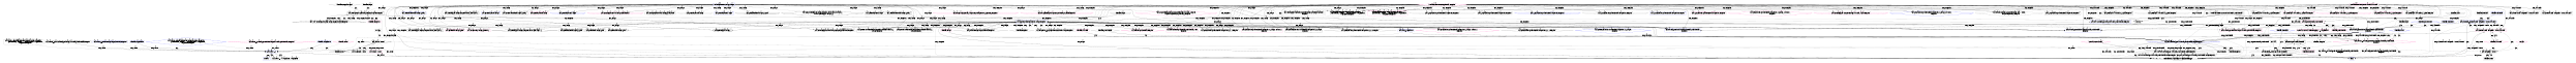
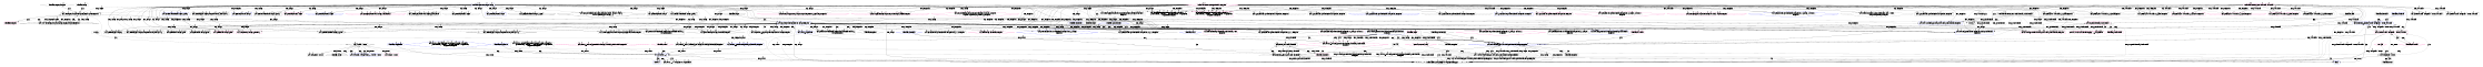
  digraph {
    node [color=deeppink shape=diamond]
    edge [style=solid]
    n1 [color=blue label="(Call,DrawPolygonPrimitive(image,clone_info,primitive_info,\n             exception))" shape=folder]
    n2 [label="(Call,status&=DrawPolygonPrimitive(image,clone_info,primitive_info,\n             exception))"]
    n3 [color=black label="(Call,DestroyDrawInfo(clone_info))" shape=folder]
    n4 [color=blue label="(Call,DrawDashPolygon(draw_info,primitive_info,image,exception))"]
    n5 [color=gray40 label="(Identifier,exception)"]
    n6 [color=black label="(MethodReturn,MagickExport MagickBooleanType)"]
    n7 [color=blue label="(Block,)" shape=cylinder]
    n8 [color=blue label="(Call,status != 0)" shape=cylinder]
    n9 [color=gray40 label="(Call,clone_info=DestroyDrawInfo(clone_info))"]
    n10 [label="(Identifier,clone_info)" shape=cylinder]
    n11 [color=gray40 label="(Call,(void) DrawDashPolygon(draw_info,primitive_info,image,exception))"]
    n12 [color=gray40 label="(Identifier,exception)" shape=cylinder]
    n13 [color=blue label="(Call,AcquireAuthenticCacheView(image,exception))" shape=folder]
    n14 [label="(Call,ReadImage(clone_info,exception))"]
    n15 [label="(Call,ReadInlineImage(clone_info,primitive_info->text,\n          exception))" shape=cylinder]
    n16 [color=black label="(Call,GetOneCacheViewVirtualPixelInfo(image_view,x,y,&target,\n            exception))" shape=cylinder]
    n17 [color=black label="(Call,SetPixelAlpha(image,ClampToQuantum(pixel.alpha),q))"]
    n18 [color=black label="(Call,GetPixelInfoPixel(image,q,&pixel))" shape=cylinder]
    n19 [color=black label="(Call,GetOneVirtualPixelInfo(image,TileVirtualPixelMethod,x,y,\n            &target,exception))" shape=folder]
    n20 [color=black label="(Call,SetPixelAlpha(image,ClampToQuantum(pixel.alpha),q))" shape=folder]
    n21 [color=gray40 label="(Call,GetCacheViewAuthenticPixels(image_view,x,y,1,1,exception))" shape=cylinder]
    n22 [color=gray40 label="(Identifier,exception)"]
    n23 [label="(Call,GetCacheViewAuthenticPixels(image_view,0,y,image->columns,1,\n              exception))" shape=folder]
    n24 [color=black label="(Call,GetPixelAlpha(image,q))" shape=folder]
    n25 [label="(Call,GetPixelInfo(image,&pixel))" shape=cylinder]
    n26 [color=gray40 label="(Call,GetCacheViewAuthenticPixels(image_view,x,y,1,1,exception))"]
    n27 [label="(Call,GetCacheViewAuthenticPixels(image_view,0,y,image->columns,1,\n              exception))"]
    n28 [color=gray40 label="(Call,image_view=AcquireAuthenticCacheView(image,exception))" shape=folder]
    n29 [color=blue label="(Call,DrawPolygonPrimitive(image,clone_info,primitive_info,\n             exception))" shape=cylinder]
    n30 [color=blue label="(Call,DrawPolygonPrimitive(image,draw_info,primitive_info,\n                exception))" shape=folder]
    n31 [label="(Call,DrawPolygonPrimitive(image,draw_info,primitive_info,exception))" shape=folder]
    n32 [label="(Call,SetGeometry(image,&geometry))" shape=folder]
    n33 [color=gray40 label="(Call,GetOneVirtualPixelInfo(image,TileVirtualPixelMethod,x,y,\n            &target,exception))" shape=cylinder]
    n34 [color=gray40 label="(Call,GetCacheViewAuthenticPixels(image_view,x,y,1,1,exception))"]
    n35 [color=gray40 label="(Call,GetPixelInfo(image,&pixel))" shape=cylinder]
    n36 [color=gray40 label="(Call,AnnotateImage(image,clone_info,exception))"]
    n37 [color=black label="(Call,GetPixelInfo(image,&pixel))" shape=folder]
    n38 [color=blue label="(Call,GetOneCacheViewVirtualPixelInfo(image_view,x,y,&target,\n            exception))"]
    n39 [color=gray40 label="(Call,SetImageAlphaChannel(image,OpaqueAlphaChannel,exception))" shape=folder]
    n40 [color=black label="(Call,SetImageColorspace(image,sRGBColorspace,exception))" shape=folder]
    n41 [color=black label="(Call,(void) SetImageColorspace(image,sRGBColorspace,exception))"]
    n42 [label="(Identifier,exception)" shape=cylinder]
    n43 [color=blue label="(MethodParameterIn,Image *image)" shape=folder]
    n44 [color=black label="(Call,SetPixelAlpha(image,ClampToQuantum(pixel.alpha),q))" shape=cylinder]
    n45 [color=blue label="(Call,GetPixelChannels(image))" shape=folder]
    n46 [color=black label="(Call,SetPixelViaPixelInfo(image,&pixel,q))" shape=folder]
    n47 [label="(Call,GetPixelChannels(image))" shape=cylinder]
    n48 [label="(Call,DrawAffineImage(image,composite_image,&affine,exception))"]
    n49 [color=blue label="(Call,GetPixelChannels(image))"]
    n50 [label="(Call,SetImageChannelMask(image,channel_mask))"]
    n51 [color=gray40 label="(Call,FloodfillPaintImage(image,draw_info,&target,x,y,\n            primitive_info->method == FloodfillMethod ? MagickFalse :\n            MagickTrue,exception))" shape=cylinder]
    n52 [color=black label="(Call,SetImageChannelMask(image,AlphaChannel))" shape=cylinder]
    n53 [color=gray40 label="(Call,GetPixelChannels(image))"]
    n54 [color=blue label="(Call,GetPixelChannels(image))" shape=folder]
    n55 [color=blue label="(Call,DrawStrokePolygon(image,draw_info,primitive_info,exception))" shape=folder]
    n56 [label="(Call,CompositeImage(image,composite_image,draw_info->compose,\n          MagickTrue,geometry.x,geometry.y,exception))"]
    n57 [color=black label="(Call,GetPixelInfoPixel(image,q,&pixel))"]
    n58 [color=black label="(Call,CompositePixelOver(image,&fill_color,(double) fill_color.alpha,q,\n        (double) GetPixelAlpha(image,q),q))"]
    n59 [color=black label="(Call,GetPixelChannels(image))" shape=folder]
    n60 [label="(Call,FloodfillPaintImage(image,draw_info,&target,x,y,\n            primitive_info->method == FloodfillMethod ? MagickFalse :\n            MagickTrue,exception))" shape=cylinder]
    n61 [label="(Call,ParseGravityGeometry(image,composite_geometry,&geometry,exception))"]
    n62 [color=black label="(Call,SetPixelViaPixelInfo(image,&pixel,q))" shape=folder]
    n63 [color=blue label="(Call,SetPixelViaPixelInfo(image,&pixel,q))" shape=cylinder]
    1000103 [color=black shape=cylinder]
    n65 [label="(MethodParameterIn,ExceptionInfo *exception)"]
    n66 [color=gray40 label="(Call,SyncCacheViewAuthenticPixels(image_view,exception))"]
    n67 [color=black label="(Call,GetFillColor(draw_info,x,y,&pixel,exception))" shape=folder]
    n68 [color=gray40 label="(Call,SyncCacheViewAuthenticPixels(image_view,exception))" shape=cylinder]
    n69 [color=gray40 label="(Call,GetFillColor(draw_info,x,y,&pixel,exception))"]
    n70 [color=gray40 label="(Call,GetFillColor(draw_info,x,y,&pixel,exception))" shape=folder]
    n71 [color=blue label="(Call,SyncCacheViewAuthenticPixels(image_view,exception))"]
    n72 [color=gray40 label="(Call,SyncCacheViewAuthenticPixels(image_view,exception))"]
    n73 [color=blue label="(Call,SyncCacheViewAuthenticPixels(image_view,exception))" shape=folder]
    n74 [label="(Call,GetFillColor(draw_info,x,y,&fill_color,exception))" shape=folder]
    n75 [label="(Call,SyncCacheViewAuthenticPixels(image_view,exception))" shape=cylinder]
    n76 [label="(Call,GetCacheViewAuthenticPixels(image_view,0,y,image->columns,1,\n              exception))"]
    n77 [label="(Call,SetImageAlpha(composite_image,draw_info->alpha,exception))"]
    n78 [label="(Call,GetFillColor(draw_info,x,y,&pixel,exception))"]
    n79 [color=blue label="(Call,GetCacheViewAuthenticPixels(image_view,0,y,image->columns,1,\n              exception))"]
    n80 [label="(Call,GetFillColor(draw_info,x,y,&pixel,exception))" shape=cylinder]
    n81 [color=gray40 label="(Call,TransformImage(&composite_image,(char *) NULL,\n            composite_geometry,exception))"]
    n82 [color=black label="(Call,SyncCacheViewAuthenticPixels(image_view,exception))" shape=folder]
    n83 [color=gray40 label="(Call,GetFillColor(draw_info,x,y,&pixel,exception))" shape=cylinder]
    n84 [color=gray40 label="(Call,SetImageAlphaChannel(composite_image,OpaqueAlphaChannel,\n          exception))" shape=folder]
    n85 [color=blue label="(Call,clone_info=CloneDrawInfo((ImageInfo *) NULL,draw_info))" shape=cylinder]
    n86 [label="(Call,CloneDrawInfo((ImageInfo *) NULL,draw_info))" shape=folder]
    n87 [label="(Identifier,draw_info)"]
    n88 [color=black label="(Call,(ImageInfo *) NULL)" shape=cylinder]
    n89 [color=gray40 label="(Identifier,NULL)" shape=folder]
    n90 [color=black label="(Call,(double *) NULL)"]
+   n91 [color=blue label="(Call,draw_info->dash_pattern != (double *) NULL)" shape=cylinder]
    n92 [label="(Call,(Image *) NULL)" shape=folder]
    n93 [color=black label="(Identifier,NULL)"]
    n94 [color=gray40 label="(Call,(ImageInfo *) NULL)" shape=folder]
    n95 [label="(MethodParameterIn,const DrawInfo *draw_info)" shape=cylinder]
    n96 [color=gray40 label="(Call,CloneDrawInfo((ImageInfo *) NULL,draw_info))" shape=cylinder]
    n97 [color=gray40 label="(Call,CloneDrawInfo((ImageInfo *) NULL,draw_info))" shape=folder]
    n98 [label="(Call,LogPrimitiveInfo(primitive_info))" shape=cylinder]
    n99 [label="(ControlStructure,if (IsEventLogging() != MagickFalse))" shape=cylinder]
    n100 [label="(Identifier,primitive_info)" shape=cylinder]
    n101 [color=black label="(MethodParameterIn,const PrimitiveInfo *primitive_info)" shape=folder]
    n102 [color=blue label="(Literal,0)" shape=folder]
    n103 [color=gray40 label="(Call,status != 0 ? MagickTrue : MagickFalse)" shape=folder]
    n104 [label="(Call,status&=DrawPolygonPrimitive(image,draw_info,primitive_info,exception))"]
    n105 [color=blue label="(Call,status=MagickTrue)" shape=cylinder]
    n106 [color=gray40 label="(Identifier,image)" shape=folder]
    n107 [color=black label="(Identifier,scale)"]
    n108 [label="(Identifier,image)" shape=cylinder]
    n109 [label="(Identifier,draw_info)" shape=cylinder]
    n110 [color=blue label="(Identifier,MagickTrue)" shape=cylinder]
    n111 [color=gray40 label="(Identifier,primitive_info)"]
    n112 [color=gray40 label="(Identifier,image)" shape=cylinder]
    n113 [color=gray40 label="(Call,status&=FloodfillPaintImage(image,draw_info,&target,x,y,\n            primitive_info->method == FloodfillMethod ? MagickFalse :\n            MagickTrue,exception))" shape=cylinder]
    n114 [color=blue label="(Identifier,primitive_info)"]
    n115 [color=black label="(Identifier,image)"]
    n116 [label="(Identifier,status)"]
    n117 [color=gray40 label="(Identifier,sRGBColorspace)"]
    n118 [color=black label="(Call,status&=DrawStrokePolygon(image,draw_info,primitive_info,exception))" shape=cylinder]
    n119 [color=blue label="(Identifier,status)"]
    n120 [color=blue label="(Identifier,clone_info)" shape=cylinder]
    n121 [label="(ControlStructure,break;)"]
    n122 [color=blue label="(Identifier,clone_info)" shape=cylinder]
    n123 [color=blue label="(Call,status&=AnnotateImage(image,clone_info,exception))" shape=cylinder]
    n124 [color=blue label="(Identifier,MagickFalse)" shape=cylinder]
    n125 [color=blue label="(Call,status&=FloodfillPaintImage(image,draw_info,&target,x,y,\n            primitive_info->method == FloodfillMethod ? MagickFalse :\n            MagickTrue,exception))"]
    n126 [color=gray40 label="(Identifier,clone_info)" shape=cylinder]
    n127 [color=blue label="(Identifier,clone_info)"]
    1001390
    1001358 [color=gray40 shape=folder]
    1001419 [color=black shape=cylinder]
    n1 -> n2 [label="AST: "]
    n1 -> n2 [label="DDG: image"]
    n1 -> n2 [label="DDG: clone_info"]
    n1 -> n2 [label="DDG: primitive_info"]
    n1 -> n2 [label="DDG: exception" style=dashed]
    n1 -> n3 [label="DDG: clone_info"]
    n1 -> n4 [label="DDG: primitive_info"]
    n1 -> n4 [label="DDG: image"]
    n1 -> n4 [label="DDG: exception"]
    n1 -> n5 [label="CFG: "]
    n2 -> n1 [label="CFG: "]
    n2 -> n6 [label="DDG: DrawPolygonPrimitive(image,clone_info,primitive_info,\n             exception)" style=dashed]
    n2 -> n6 [label="DDG: status&=DrawPolygonPrimitive(image,clone_info,primitive_info,\n             exception)" style=dashed]
    n2 -> n7 [label="AST: " style=dashed]
    n2 -> n8 [label="DDG: status" style=dashed]
    n3 -> n9 [label="AST: " style=dashed]
    n3 -> n9 [label="DDG: clone_info"]
    n3 -> n10 [label="CFG: "]
    n4 -> n6 [label="DDG: primitive_info" style=dashed]
    n4 -> n6 [label="DDG: draw_info" style=dashed]
    n4 -> n6 [label="DDG: image" style=dashed]
    n4 -> n6 [label="DDG: exception"]
    n4 -> n11 [label="AST: "]
    n4 -> n11 [label="DDG: draw_info" style=dashed]
    n4 -> n11 [label="DDG: primitive_info" style=dashed]
    n4 -> n11 [label="DDG: image"]
    n4 -> n11 [label="DDG: exception" style=dashed]
    n4 -> n12 [label="CFG: " style=dashed]
    n5 -> n1 [label="AST: "]
    n8 -> n6 [label="DDG: status"]
    n8 -> n102 [label="CFG: " style=dashed]
    n8 -> n103 [label="AST: "]
    n9 -> n3 [label="CFG: "]
    n9 -> n6 [label="DDG: clone_info" style=dashed]
    n9 -> n6 [label="DDG: DestroyDrawInfo(clone_info)"]
    n9 -> n7 [label="AST: "]
    n10 -> n3 [label="AST: "]
    n11 -> n4 [label="CFG: "]
    n11 -> n6 [label="DDG: (void) DrawDashPolygon(draw_info,primitive_info,image,exception)" style=dashed]
    n11 -> n6 [label="DDG: DrawDashPolygon(draw_info,primitive_info,image,exception)"]
    n11 -> n7 [label="AST: " style=dashed]
    n12 -> n4 [label="AST: "]
    n13 -> n1 [label="DDG: image"]
    n13 -> n1 [label="DDG: exception" style=dashed]
    n13 -> n6 [label="DDG: exception" style=dashed]
    n13 -> n6 [label="DDG: image"]
    n13 -> n14 [label="DDG: exception"]
    n13 -> n15 [label="DDG: exception"]
    n13 -> n16 [label="DDG: exception"]
    n13 -> n17 [label="DDG: image" style=dashed]
    n13 -> n18 [label="DDG: image"]
    n13 -> n19 [label="DDG: image" style=dashed]
    n13 -> n19 [label="DDG: exception"]
    n13 -> n20 [label="DDG: image" style=dashed]
    n13 -> n21 [label="DDG: exception" style=dashed]
    n13 -> n22 [label="CFG: " style=dashed]
    n13 -> n23 [label="DDG: exception" style=dashed]
    n13 -> n24 [label="DDG: image"]
    n13 -> n25 [label="DDG: image" style=dashed]
    n13 -> n26 [label="DDG: exception"]
    n13 -> n27 [label="DDG: exception"]
    n13 -> n28 [label="AST: " style=dashed]
    n13 -> n28 [label="DDG: image" style=dashed]
    n13 -> n28 [label="DDG: exception"]
    n13 -> n29 [label="DDG: image"]
    n13 -> n29 [label="DDG: exception" style=dashed]
    n13 -> n30 [label="DDG: image"]
    n13 -> n30 [label="DDG: exception"]
    n13 -> n31 [label="DDG: image"]
    n13 -> n31 [label="DDG: exception" style=dashed]
    n13 -> n32 [label="DDG: image" style=dashed]
    n13 -> n33 [label="DDG: image"]
    n13 -> n33 [label="DDG: exception"]
    n13 -> n34 [label="DDG: exception"]
    n13 -> n35 [label="DDG: image"]
    n13 -> n36 [label="DDG: image" style=dashed]
    n13 -> n36 [label="DDG: exception"]
    n13 -> n37 [label="DDG: image"]
    n13 -> n38 [label="DDG: exception" style=dashed]
    n13 -> n39 [label="DDG: image" style=dashed]
    n13 -> n39 [label="DDG: exception"]
    n22 -> n13 [label="AST: " style=dashed]
    n28 -> n13 [label="CFG: " style=dashed]
    n40 -> n6 [label="DDG: sRGBColorspace" style=dashed]
    n40 -> n13 [label="DDG: image" style=dashed]
    n40 -> n13 [label="DDG: exception" style=dashed]
    n40 -> n41 [label="AST: " style=dashed]
    n40 -> n41 [label="DDG: image"]
    n40 -> n41 [label="DDG: sRGBColorspace" style=dashed]
    n40 -> n41 [label="DDG: exception"]
    n40 -> n42 [label="CFG: " style=dashed]
    n41 -> n40 [label="CFG: "]
    n42 -> n40 [label="AST: "]
    n43 -> n1 [label="DDG: image" style=dashed]
    n43 -> n4 [label="DDG: image"]
    n43 -> n6 [label="DDG: image"]
    n43 -> n13 [label="DDG: image" style=dashed]
    n43 -> n17 [label="DDG: image" style=dashed]
    n43 -> n18 [label="DDG: image"]
    n43 -> n19 [label="DDG: image"]
    n43 -> n20 [label="DDG: image" style=dashed]
    n43 -> n24 [label="DDG: image"]
    n43 -> n25 [label="DDG: image"]
    n43 -> n29 [label="DDG: image"]
    n43 -> n30 [label="DDG: image"]
    n43 -> n31 [label="DDG: image" style=dashed]
    n43 -> n32 [label="DDG: image"]
    n43 -> n33 [label="DDG: image" style=dashed]
    n43 -> n35 [label="DDG: image" style=dashed]
    n43 -> n36 [label="DDG: image"]
    n43 -> n37 [label="DDG: image" style=dashed]
    n43 -> n39 [label="DDG: image"]
    n43 -> n40 [label="DDG: image" style=dashed]
    n43 -> n44 [label="DDG: image" style=dashed]
    n43 -> n45 [label="DDG: image" style=dashed]
    n43 -> n46 [label="DDG: image"]
    n43 -> n47 [label="DDG: image"]
    n43 -> n48 [label="DDG: image" style=dashed]
    n43 -> n49 [label="DDG: image"]
    n43 -> n50 [label="DDG: image"]
    n43 -> n51 [label="DDG: image" style=dashed]
    n43 -> n52 [label="DDG: image" style=dashed]
    n43 -> n53 [label="DDG: image" style=dashed]
    n43 -> n54 [label="DDG: image" style=dashed]
    n43 -> n55 [label="DDG: image" style=dashed]
    n43 -> n56 [label="DDG: image" style=dashed]
    n43 -> n57 [label="DDG: image"]
    n43 -> n58 [label="DDG: image" style=dashed]
    n43 -> n59 [label="DDG: image" style=dashed]
    n43 -> n60 [label="DDG: image" style=dashed]
    n43 -> n61 [label="DDG: image" style=dashed]
    n43 -> n62 [label="DDG: image" style=dashed]
    n43 -> n63 [label="DDG: image"]
    n43 -> 1000103 [label="AST: " style=dashed]
    n65 -> n1 [label="DDG: exception" style=dashed]
    n65 -> n4 [label="DDG: exception"]
    n65 -> n6 [label="DDG: exception" style=dashed]
    n65 -> n13 [label="DDG: exception"]
    n65 -> n14 [label="DDG: exception"]
    n65 -> n15 [label="DDG: exception"]
    n65 -> n16 [label="DDG: exception" style=dashed]
    n65 -> n19 [label="DDG: exception"]
    n65 -> n21 [label="DDG: exception" style=dashed]
    n65 -> n23 [label="DDG: exception"]
    n65 -> n26 [label="DDG: exception"]
    n65 -> n27 [label="DDG: exception"]
    n65 -> n29 [label="DDG: exception"]
    n65 -> n30 [label="DDG: exception"]
    n65 -> n31 [label="DDG: exception"]
    n65 -> n33 [label="DDG: exception" style=dashed]
    n65 -> n34 [label="DDG: exception"]
    n65 -> n36 [label="DDG: exception"]
    n65 -> n38 [label="DDG: exception" style=dashed]
    n65 -> n39 [label="DDG: exception" style=dashed]
    n65 -> n40 [label="DDG: exception" style=dashed]
    n65 -> n48 [label="DDG: exception"]
    n65 -> n51 [label="DDG: exception"]
    n65 -> n55 [label="DDG: exception"]
    n65 -> n56 [label="DDG: exception" style=dashed]
    n65 -> n60 [label="DDG: exception"]
    n65 -> n61 [label="DDG: exception" style=dashed]
    n65 -> 1000103 [label="AST: " style=dashed]
    n65 -> n66 [label="DDG: exception" style=dashed]
    n65 -> n67 [label="DDG: exception"]
    n65 -> n68 [label="DDG: exception"]
    n65 -> n69 [label="DDG: exception"]
    n65 -> n70 [label="DDG: exception"]
    n65 -> n71 [label="DDG: exception" style=dashed]
    n65 -> n72 [label="DDG: exception"]
    n65 -> n73 [label="DDG: exception" style=dashed]
    n65 -> n74 [label="DDG: exception" style=dashed]
    n65 -> n75 [label="DDG: exception" style=dashed]
    n65 -> n76 [label="DDG: exception" style=dashed]
    n65 -> n77 [label="DDG: exception" style=dashed]
    n65 -> n78 [label="DDG: exception" style=dashed]
    n65 -> n79 [label="DDG: exception"]
    n65 -> n80 [label="DDG: exception" style=dashed]
    n65 -> n81 [label="DDG: exception"]
    n65 -> n82 [label="DDG: exception" style=dashed]
    n65 -> n83 [label="DDG: exception" style=dashed]
    n65 -> n84 [label="DDG: exception" style=dashed]
    n85 -> n1 [label="DDG: clone_info"]
    n85 -> n6 [label="DDG: CloneDrawInfo((ImageInfo *) NULL,draw_info)" style=dashed]
    n85 -> n7 [label="AST: "]
    n85 -> n86 [label="CFG: "]
    n86 -> n4 [label="DDG: draw_info"]
    n86 -> n6 [label="DDG: (ImageInfo *) NULL"]
    n86 -> n85 [label="AST: " style=dashed]
    n86 -> n85 [label="DDG: (ImageInfo *) NULL" style=dashed]
    n86 -> n85 [label="DDG: draw_info" style=dashed]
    n86 -> n87 [label="CFG: "]
    n87 -> n86 [label="AST: "]
    n87 -> n88 [label="CFG: " style=dashed]
    n88 -> n6 [label="DDG: NULL"]
    n88 -> n86 [label="AST: " style=dashed]
    n88 -> n86 [label="DDG: NULL" style=dashed]
    n88 -> n89 [label="CFG: " style=dashed]
    n89 -> n88 [label="AST: " style=dashed]
    n90 -> n6 [label="DDG: NULL" style=dashed]
    n90 -> n88 [label="DDG: NULL" style=dashed]
+   n90 -> n91 [label="AST: " style=dashed]
+   n90 -> n91 [label="DDG: NULL"]
    n90 -> n92 [label="DDG: NULL" style=dashed]
    n90 -> n93 [label="CFG: "]
    n90 -> n94 [label="DDG: NULL"]
+   n91 -> n90 [label="CFG: "]
    n93 -> n90 [label="AST: "]
    n95 -> n4 [label="DDG: draw_info" style=dashed]
    n95 -> n6 [label="DDG: draw_info" style=dashed]
    n95 -> n30 [label="DDG: draw_info" style=dashed]
    n95 -> n31 [label="DDG: draw_info"]
    n95 -> n51 [label="DDG: draw_info"]
    n95 -> n55 [label="DDG: draw_info" style=dashed]
    n95 -> n60 [label="DDG: draw_info"]
    n95 -> 1000103 [label="AST: "]
    n95 -> n67 [label="DDG: draw_info" style=dashed]
    n95 -> n69 [label="DDG: draw_info" style=dashed]
    n95 -> n70 [label="DDG: draw_info" style=dashed]
    n95 -> n74 [label="DDG: draw_info"]
    n95 -> n78 [label="DDG: draw_info"]
    n95 -> n80 [label="DDG: draw_info"]
    n95 -> n83 [label="DDG: draw_info"]
    n95 -> n86 [label="DDG: draw_info"]
    n95 -> n96 [label="DDG: draw_info"]
    n95 -> n97 [label="DDG: draw_info"]
    n98 -> n1 [label="DDG: primitive_info" style=dashed]
    n98 -> n6 [label="DDG: LogPrimitiveInfo(primitive_info)" style=dashed]
    n98 -> n29 [label="DDG: primitive_info" style=dashed]
    n98 -> n30 [label="DDG: primitive_info" style=dashed]
    n98 -> n31 [label="DDG: primitive_info" style=dashed]
    n98 -> n99 [label="AST: " style=dashed]
    n98 -> n100 [label="CFG: " style=dashed]
    n100 -> n98 [label="AST: "]
    n101 -> n1 [label="DDG: primitive_info"]
    n101 -> n4 [label="DDG: primitive_info" style=dashed]
    n101 -> n6 [label="DDG: primitive_info" style=dashed]
    n101 -> n29 [label="DDG: primitive_info" style=dashed]
    n101 -> n30 [label="DDG: primitive_info" style=dashed]
    n101 -> n31 [label="DDG: primitive_info" style=dashed]
    n101 -> n55 [label="DDG: primitive_info"]
    n101 -> 1000103 [label="AST: " style=dashed]
    n101 -> n98 [label="DDG: primitive_info"]
    n102 -> n8 [label="AST: "]
    n104 -> n8 [label="DDG: status" style=dashed]
    n105 -> n2 [label="DDG: status"]
    n105 -> n8 [label="DDG: status" style=dashed]
    n106 -> n40 [label="AST: "]
    n107 -> n98 [label="CFG: "]
    n108 -> n4 [label="AST: "]
    n109 -> n4 [label="AST: "]
    n110 -> n8 [label="CFG: "]
    n111 -> n4 [label="AST: "]
    n112 -> n1 [label="AST: "]
    n113 -> n8 [label="DDG: status" style=dashed]
    n114 -> n1 [label="AST: "]
    n115 -> n13 [label="AST: "]
    n116 -> n8 [label="AST: " style=dashed]
    n117 -> n40 [label="AST: "]
    n118 -> n8 [label="DDG: status"]
    n119 -> n2 [label="AST: " style=dashed]
    n120 -> n85 [label="AST: "]
    n121 -> n11 [label="CFG: "]
    n122 -> n1 [label="AST: " style=dashed]
    n123 -> n8 [label="DDG: status" style=dashed]
    n124 -> n8 [label="CFG: "]
    n125 -> n8 [label="DDG: status" style=dashed]
    n126 -> n85 [label="CFG: " style=dashed]
    n127 -> n2 [label="CFG: " style=dashed]
    n127 -> n9 [label="AST: "]
    1001390 -> n88 [label="AST: " style=dashed]
    1001358 -> n90 [label="AST: " style=dashed]
    1001419 -> n9 [label="CFG: "]
    1001419 -> n11 [label="AST: " style=dashed]
  }
